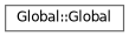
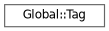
  digraph {
    rankdir=LR
-   n1 [color=grey40 fillcolor=white fontname=Helvetica fontsize=10 height=0.2 label="Global::Global" shape=box style=filled width=0.4]
+   n1 [color=grey40 fillcolor=white fontname=Helvetica fontsize=10 height=0.2 label="Global::Tag" shape=box style=filled width=0.4]
  }
